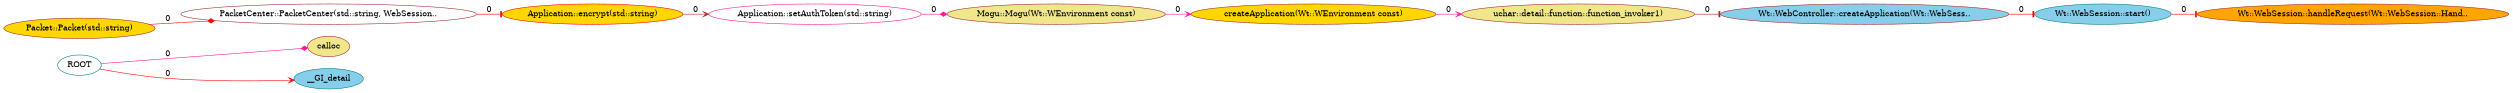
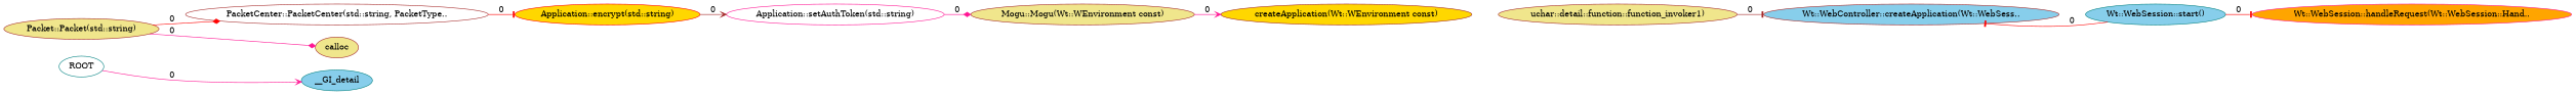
  digraph {
    rankdir=LR
    node [color=brown fillcolor=khaki style=filled]
    edge [arrowhead=vee color=red]
    "createApplication(Wt::WEnvironment const)" [fillcolor=gold]
    n2 [label="uchar::detail::function::function_invoker1)"]
    n3 [fillcolor=skyblue label="Wt::WebController::createApplication(Wt::WebSess.."]
-   "Wt::WebSession::handleRequest(Wt::WebSession::Hand.." [fillcolor=orange]
+   "Wt::WebSession::handleRequest(Wt::WebSession::Hand.." [color=deeppink fillcolor=orange]
    "Wt::WebSession::start()" [color=teal fillcolor=skyblue]
    "Application::setAuthToken(std::string)" [color=deeppink fillcolor=white]
    "Mogu::Mogu(Wt::WEnvironment const)"
-   "PacketCenter::PacketCenter(std::string, PacketType.." [fillcolor=white label="PacketCenter::PacketCenter(std::string, WebSession.."]
-   "Packet::Packet(std::string)" [fillcolor=gold]
+   "PacketCenter::PacketCenter(std::string, PacketType.." [fillcolor=white]
+   "Packet::Packet(std::string)"
    "Application::encrypt(std::string)" [color=red fillcolor=gold]
    n11 [color=teal fillcolor=skyblue label=__GI_detail]
    ROOT [color=teal fillcolor=white]
    calloc
-   "createApplication(Wt::WEnvironment const)" -> n2 [color=deeppink label=0]
    n2 -> n3 [arrowhead=tee color=brown label=0]
-   n3 -> "Wt::WebSession::start()" [arrowhead=tee label=0]
+   "Wt::WebSession::start()" -> n3 [arrowhead=tee label=0]
    "Wt::WebSession::start()" -> "Wt::WebSession::handleRequest(Wt::WebSession::Hand.." [arrowhead=tee label=0]
    "Application::setAuthToken(std::string)" -> "Mogu::Mogu(Wt::WEnvironment const)" [arrowhead=diamond color=deeppink label=0]
    "Mogu::Mogu(Wt::WEnvironment const)" -> "createApplication(Wt::WEnvironment const)" [color=deeppink label=0]
    "PacketCenter::PacketCenter(std::string, PacketType.." -> "Application::encrypt(std::string)" [arrowhead=tee label=0]
    "Packet::Packet(std::string)" -> "PacketCenter::PacketCenter(std::string, PacketType.." [arrowhead=diamond label=0]
    "Application::encrypt(std::string)" -> "Application::setAuthToken(std::string)" [color=brown label=0]
-   ROOT -> n11 [label=0]
-   ROOT -> calloc [arrowhead=diamond color=deeppink label=0]
+   ROOT -> n11 [color=deeppink label=0]
+   "Packet::Packet(std::string)" -> calloc [arrowhead=diamond color=deeppink label=0]
  }
